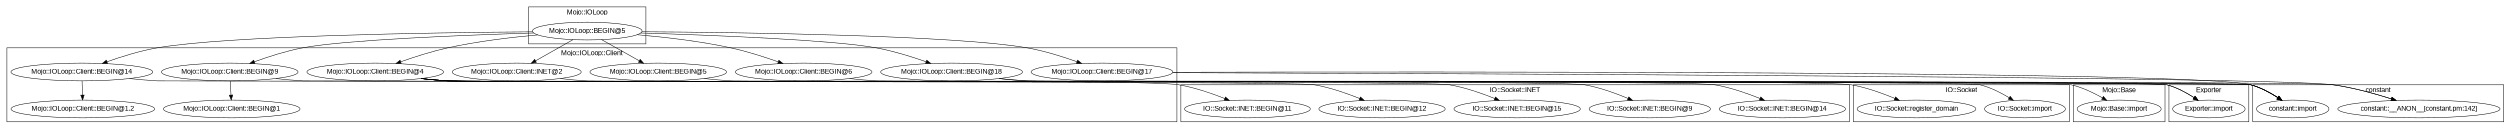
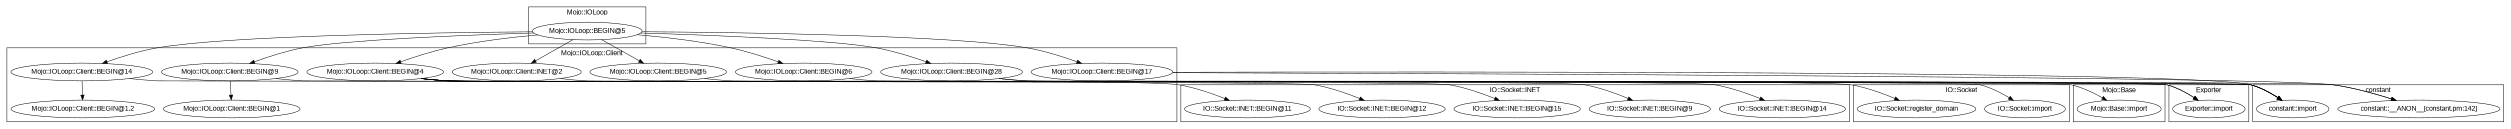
  digraph {
    fontname="Liberation Sans"
    node [fontname="Liberation Sans"]
    edge [fontname="Liberation Sans"]
    "IO::Socket::INET::BEGIN@11"
    "IO::Socket::INET::BEGIN@14"
    "IO::Socket::INET::BEGIN@9"
    "IO::Socket::INET::BEGIN@15"
    "IO::Socket::INET::BEGIN@12"
    "constant::import"
    "constant::__ANON__[constant.pm:142]"
    "Exporter::import"
    "Mojo::IOLoop::Client::BEGIN@4"
    n10 [label="Mojo::IOLoop::Client::INET@2"]
    "Mojo::IOLoop::Client::BEGIN@6"
    "Mojo::IOLoop::Client::BEGIN@1"
    "Mojo::IOLoop::Client::BEGIN@5"
    "Mojo::IOLoop::Client::BEGIN@17"
    "Mojo::IOLoop::Client::BEGIN@9"
-   "Mojo::IOLoop::Client::BEGIN@18"
+   "Mojo::IOLoop::Client::BEGIN@18" [label="Mojo::IOLoop::Client::BEGIN@28"]
    "Mojo::IOLoop::Client::BEGIN@14"
    "Mojo::IOLoop::Client::BEGIN@1.2"
    "Mojo::Base::import"
    "IO::Socket::register_domain"
    "IO::Socket::import"
    "Mojo::IOLoop::BEGIN@5"
    subgraph cluster_1 {
      label="IO::Socket::INET"
      "IO::Socket::INET::BEGIN@11"
      "IO::Socket::INET::BEGIN@14"
      "IO::Socket::INET::BEGIN@9"
      "IO::Socket::INET::BEGIN@15"
      "IO::Socket::INET::BEGIN@12"
    }
    subgraph cluster_2 {
      label=constant
      "constant::import"
      "constant::__ANON__[constant.pm:142]"
    }
    subgraph cluster_3 {
      label=Exporter
      "Exporter::import"
    }
    subgraph cluster_4 {
      label="Mojo::IOLoop::Client"
      "Mojo::IOLoop::Client::BEGIN@4"
      n10
      "Mojo::IOLoop::Client::BEGIN@6"
      "Mojo::IOLoop::Client::BEGIN@1"
      "Mojo::IOLoop::Client::BEGIN@5"
      "Mojo::IOLoop::Client::BEGIN@17"
      "Mojo::IOLoop::Client::BEGIN@9"
      "Mojo::IOLoop::Client::BEGIN@18"
      "Mojo::IOLoop::Client::BEGIN@14"
      "Mojo::IOLoop::Client::BEGIN@1.2"
    }
    subgraph cluster_5 {
      label="Mojo::Base"
      "Mojo::Base::import"
    }
    subgraph cluster_6 {
      label="IO::Socket"
      "IO::Socket::register_domain"
      "IO::Socket::import"
    }
    subgraph cluster_7 {
      label="Mojo::IOLoop"
      "Mojo::IOLoop::BEGIN@5"
    }
    "Mojo::IOLoop::Client::BEGIN@4" -> "IO::Socket::INET::BEGIN@11"
    "Mojo::IOLoop::Client::BEGIN@4" -> "IO::Socket::INET::BEGIN@14"
    "Mojo::IOLoop::Client::BEGIN@4" -> "IO::Socket::INET::BEGIN@9"
    "Mojo::IOLoop::Client::BEGIN@4" -> "IO::Socket::INET::BEGIN@15"
    "Mojo::IOLoop::Client::BEGIN@4" -> "IO::Socket::INET::BEGIN@12"
    "Mojo::IOLoop::Client::BEGIN@4" -> "IO::Socket::register_domain"
    "Mojo::IOLoop::Client::BEGIN@4" -> "IO::Socket::import"
    n10 -> "Mojo::Base::import"
    "Mojo::IOLoop::Client::BEGIN@6" -> "Exporter::import"
    "Mojo::IOLoop::Client::BEGIN@5" -> "Exporter::import"
    "Mojo::IOLoop::Client::BEGIN@17" -> "constant::import"
    "Mojo::IOLoop::Client::BEGIN@17" -> "constant::__ANON__[constant.pm:142]"
    "Mojo::IOLoop::Client::BEGIN@9" -> "constant::import"
    "Mojo::IOLoop::Client::BEGIN@9" -> "Mojo::IOLoop::Client::BEGIN@1"
    "Mojo::IOLoop::Client::BEGIN@18" -> "constant::import"
    "Mojo::IOLoop::Client::BEGIN@18" -> "constant::__ANON__[constant.pm:142]"
    "Mojo::IOLoop::Client::BEGIN@14" -> "constant::import"
    "Mojo::IOLoop::Client::BEGIN@14" -> "Mojo::IOLoop::Client::BEGIN@1.2"
    "Mojo::IOLoop::BEGIN@5" -> "Mojo::IOLoop::Client::BEGIN@4"
    "Mojo::IOLoop::BEGIN@5" -> n10
    "Mojo::IOLoop::BEGIN@5" -> "Mojo::IOLoop::Client::BEGIN@6"
    "Mojo::IOLoop::BEGIN@5" -> "Mojo::IOLoop::Client::BEGIN@5"
    "Mojo::IOLoop::BEGIN@5" -> "Mojo::IOLoop::Client::BEGIN@17"
    "Mojo::IOLoop::BEGIN@5" -> "Mojo::IOLoop::Client::BEGIN@9"
    "Mojo::IOLoop::BEGIN@5" -> "Mojo::IOLoop::Client::BEGIN@18"
    "Mojo::IOLoop::BEGIN@5" -> "Mojo::IOLoop::Client::BEGIN@14"
  }
